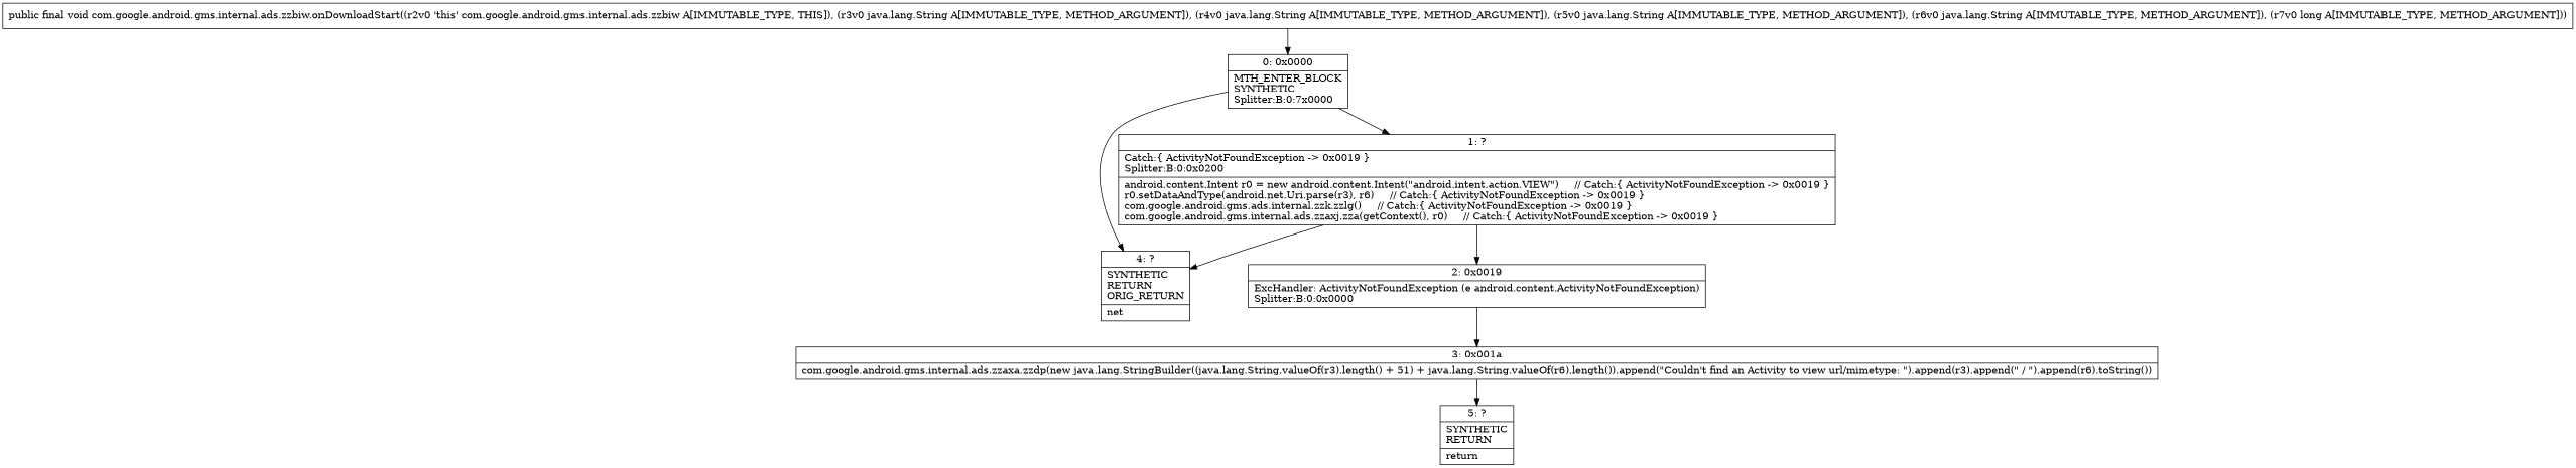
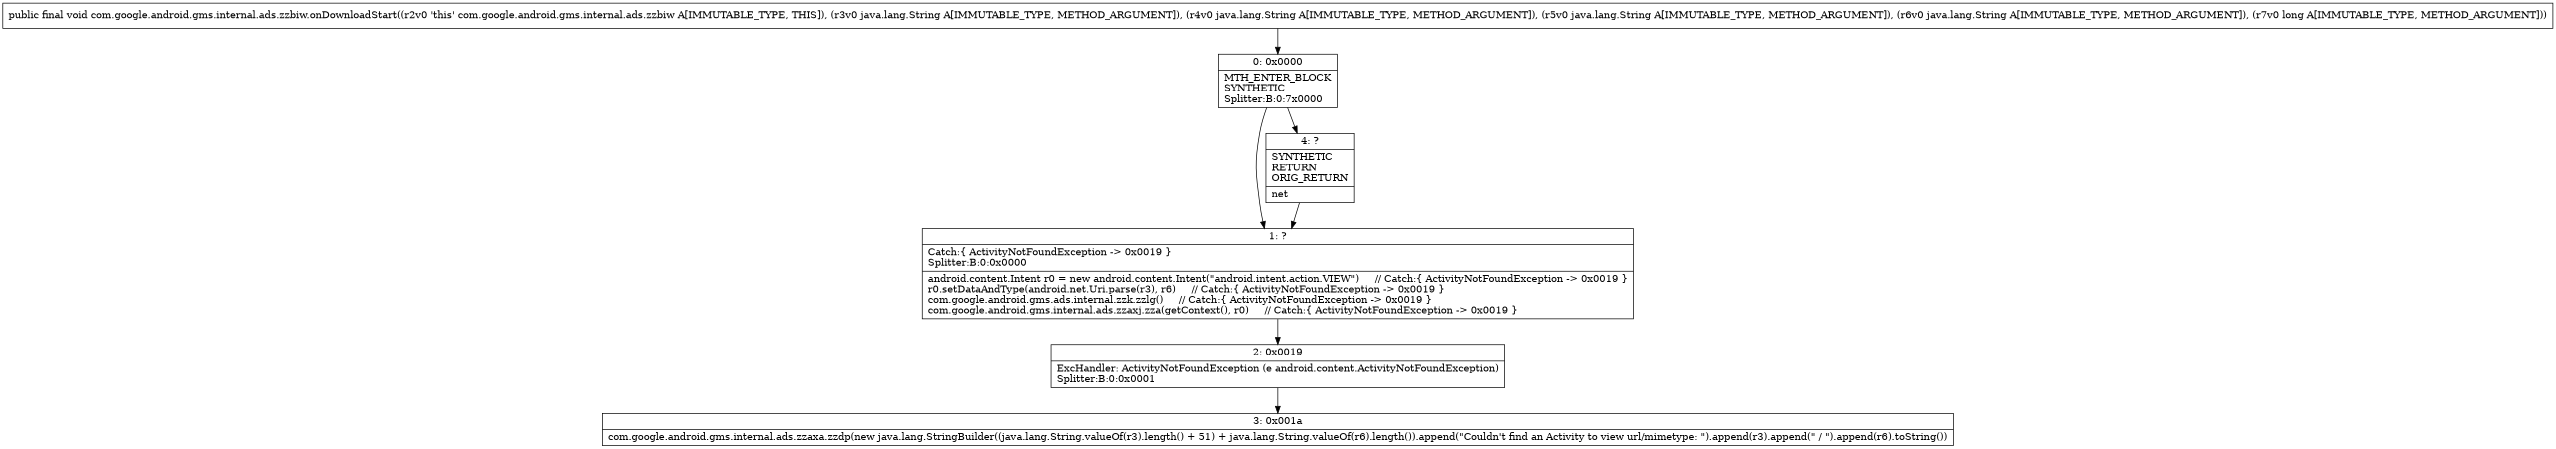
  digraph {
    node [shape=record]
    n1 [label="{0\:\ 0x0000|MTH_ENTER_BLOCK\lSYNTHETIC\lSplitter:B:0:7x0000\l}"]
-   n2 [label="{1\:\ ?|Catch:\{ ActivityNotFoundException \-\> 0x0019 \}\lSplitter:B:0:0x0200\l|android.content.Intent r0 = new android.content.Intent(\"android.intent.action.VIEW\")     \/\/ Catch:\{ ActivityNotFoundException \-\> 0x0019 \}\lr0.setDataAndType(android.net.Uri.parse(r3), r6)     \/\/ Catch:\{ ActivityNotFoundException \-\> 0x0019 \}\lcom.google.android.gms.ads.internal.zzk.zzlg()     \/\/ Catch:\{ ActivityNotFoundException \-\> 0x0019 \}\lcom.google.android.gms.internal.ads.zzaxj.zza(getContext(), r0)     \/\/ Catch:\{ ActivityNotFoundException \-\> 0x0019 \}\l}"]
+   n2 [label="{1\:\ ?|Catch:\{ ActivityNotFoundException \-\> 0x0019 \}\lSplitter:B:0:0x0000\l|android.content.Intent r0 = new android.content.Intent(\"android.intent.action.VIEW\")     \/\/ Catch:\{ ActivityNotFoundException \-\> 0x0019 \}\lr0.setDataAndType(android.net.Uri.parse(r3), r6)     \/\/ Catch:\{ ActivityNotFoundException \-\> 0x0019 \}\lcom.google.android.gms.ads.internal.zzk.zzlg()     \/\/ Catch:\{ ActivityNotFoundException \-\> 0x0019 \}\lcom.google.android.gms.internal.ads.zzaxj.zza(getContext(), r0)     \/\/ Catch:\{ ActivityNotFoundException \-\> 0x0019 \}\l}"]
    n3 [label="{4\:\ ?|SYNTHETIC\lRETURN\lORIG_RETURN\l|net\l}"]
-   n4 [label="{2\:\ 0x0019|ExcHandler: ActivityNotFoundException (e android.content.ActivityNotFoundException)\lSplitter:B:0:0x0000\l}"]
+   n4 [label="{2\:\ 0x0019|ExcHandler: ActivityNotFoundException (e android.content.ActivityNotFoundException)\lSplitter:B:0:0x0001\l}"]
    n5 [label="{3\:\ 0x001a|com.google.android.gms.internal.ads.zzaxa.zzdp(new java.lang.StringBuilder((java.lang.String.valueOf(r3).length() + 51) + java.lang.String.valueOf(r6).length()).append(\"Couldn't find an Activity to view url\/mimetype: \").append(r3).append(\" \/ \").append(r6).toString())\l}"]
-   n6 [label="{5\:\ ?|SYNTHETIC\lRETURN\l|return\l}"]
    n7 [label="{public final void com.google.android.gms.internal.ads.zzbiw.onDownloadStart((r2v0 'this' com.google.android.gms.internal.ads.zzbiw A[IMMUTABLE_TYPE, THIS]), (r3v0 java.lang.String A[IMMUTABLE_TYPE, METHOD_ARGUMENT]), (r4v0 java.lang.String A[IMMUTABLE_TYPE, METHOD_ARGUMENT]), (r5v0 java.lang.String A[IMMUTABLE_TYPE, METHOD_ARGUMENT]), (r6v0 java.lang.String A[IMMUTABLE_TYPE, METHOD_ARGUMENT]), (r7v0 long A[IMMUTABLE_TYPE, METHOD_ARGUMENT])) }"]
    n1 -> n2
    n1 -> n3
-   n2 -> n3
+   n3 -> n2
    n2 -> n4
    n4 -> n5
-   n5 -> n6
    n7 -> n1
  }
